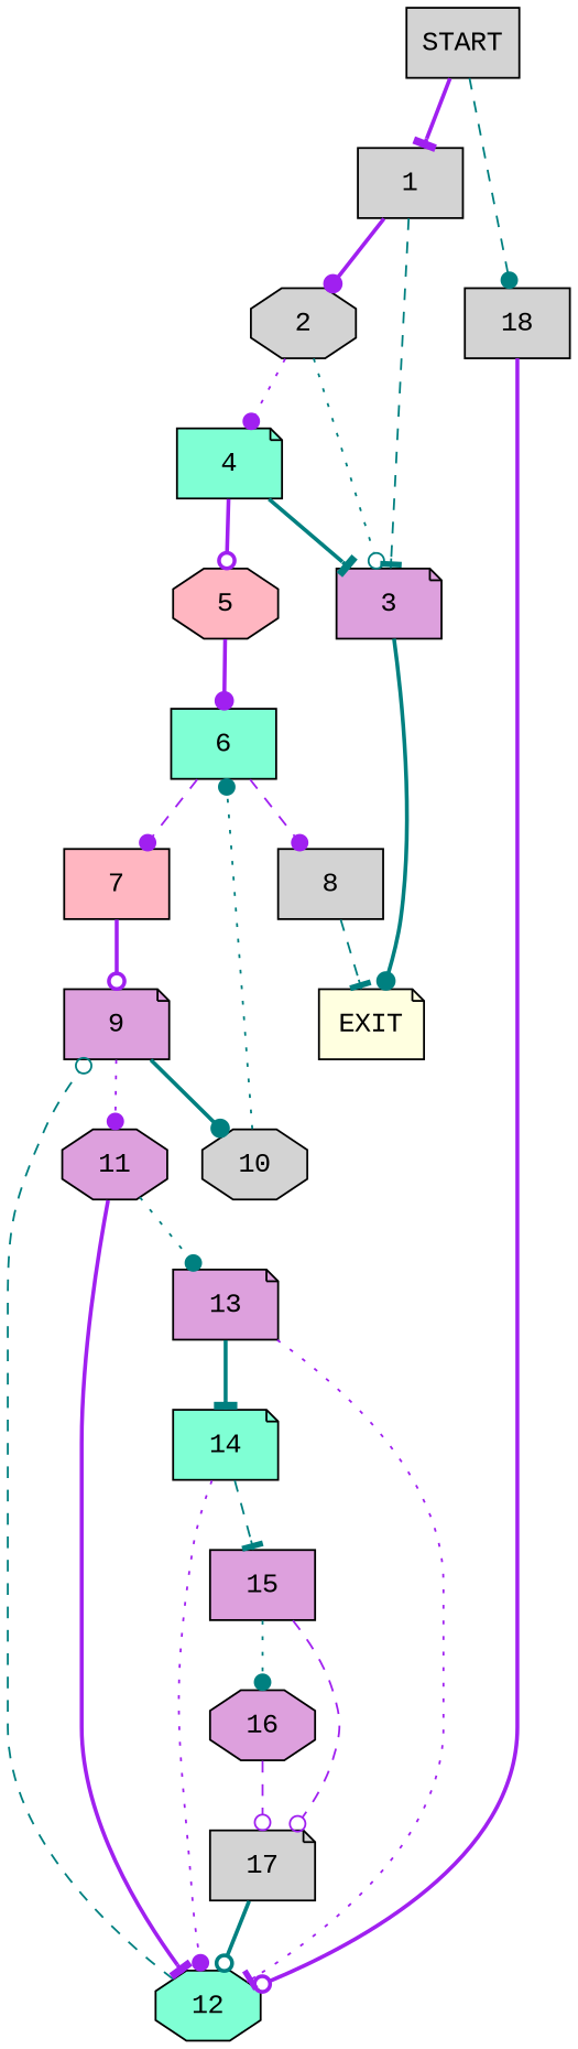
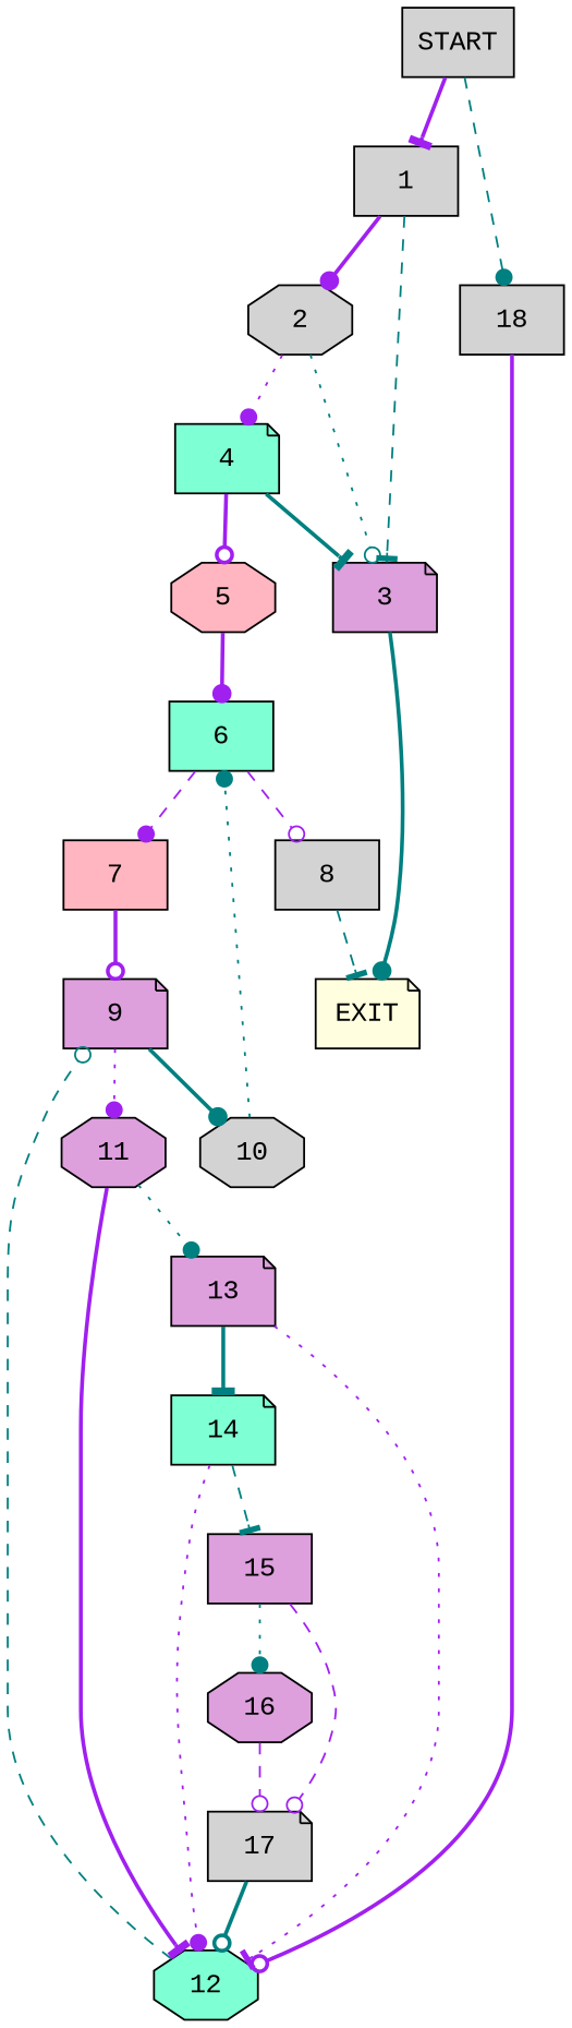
  digraph {
    fontname="Liberation Mono"
    node [fillcolor=lightgrey fontname="Liberation Mono" shape=box style=filled]
    edge [arrowhead=dot color=purple fontname="Liberation Mono" style=bold]
    n1 [label=START]
    1
    18
    2 [shape=octagon]
    3 [fillcolor=plum shape=note]
    12 [fillcolor=aquamarine shape=octagon]
    n7 [fillcolor=lightyellow label=EXIT shape=note]
    4 [fillcolor=aquamarine shape=note]
    5 [fillcolor=lightpink shape=octagon]
    6 [fillcolor=aquamarine]
    7 [fillcolor=lightpink]
    8
    9 [fillcolor=plum shape=note]
    10 [shape=octagon]
    11 [fillcolor=plum shape=octagon]
    13 [fillcolor=plum shape=note]
    14 [fillcolor=aquamarine shape=note]
    15 [fillcolor=plum]
    16 [fillcolor=plum shape=octagon]
    17 [shape=note]
    n1 -> 1 [arrowhead=tee]
    n1 -> 18 [color=teal style=dashed]
    1 -> 2
    1 -> 3 [arrowhead=tee color=teal style=dashed]
    18 -> 12 [arrowhead=odot]
    2 -> 3 [arrowhead=odot color=teal style=dotted]
    2 -> 4 [style=dotted]
    3 -> n7 [color=teal]
    12 -> 9 [arrowhead=odot color=teal style=dashed]
    4 -> 3 [arrowhead=tee color=teal]
    4 -> 5 [arrowhead=odot]
    5 -> 6
    6 -> 7 [style=dashed]
-   6 -> 8 [style=dashed]
+   6 -> 8 [arrowhead=odot style=dashed]
    7 -> 9 [arrowhead=odot]
    8 -> n7 [arrowhead=tee color=teal style=dashed]
    9 -> 10 [color=teal]
    9 -> 11 [style=dotted]
    10 -> 6 [color=teal style=dotted]
    11 -> 12 [arrowhead=tee]
    11 -> 13 [color=teal style=dotted]
    13 -> 12 [arrowhead=tee style=dotted]
    13 -> 14 [arrowhead=tee color=teal]
    14 -> 12 [style=dotted]
    14 -> 15 [arrowhead=tee color=teal style=dashed]
    15 -> 16 [color=teal style=dotted]
    15 -> 17 [arrowhead=odot style=dashed]
    16 -> 17 [arrowhead=odot style=dashed]
    17 -> 12 [arrowhead=odot color=teal]
  }
